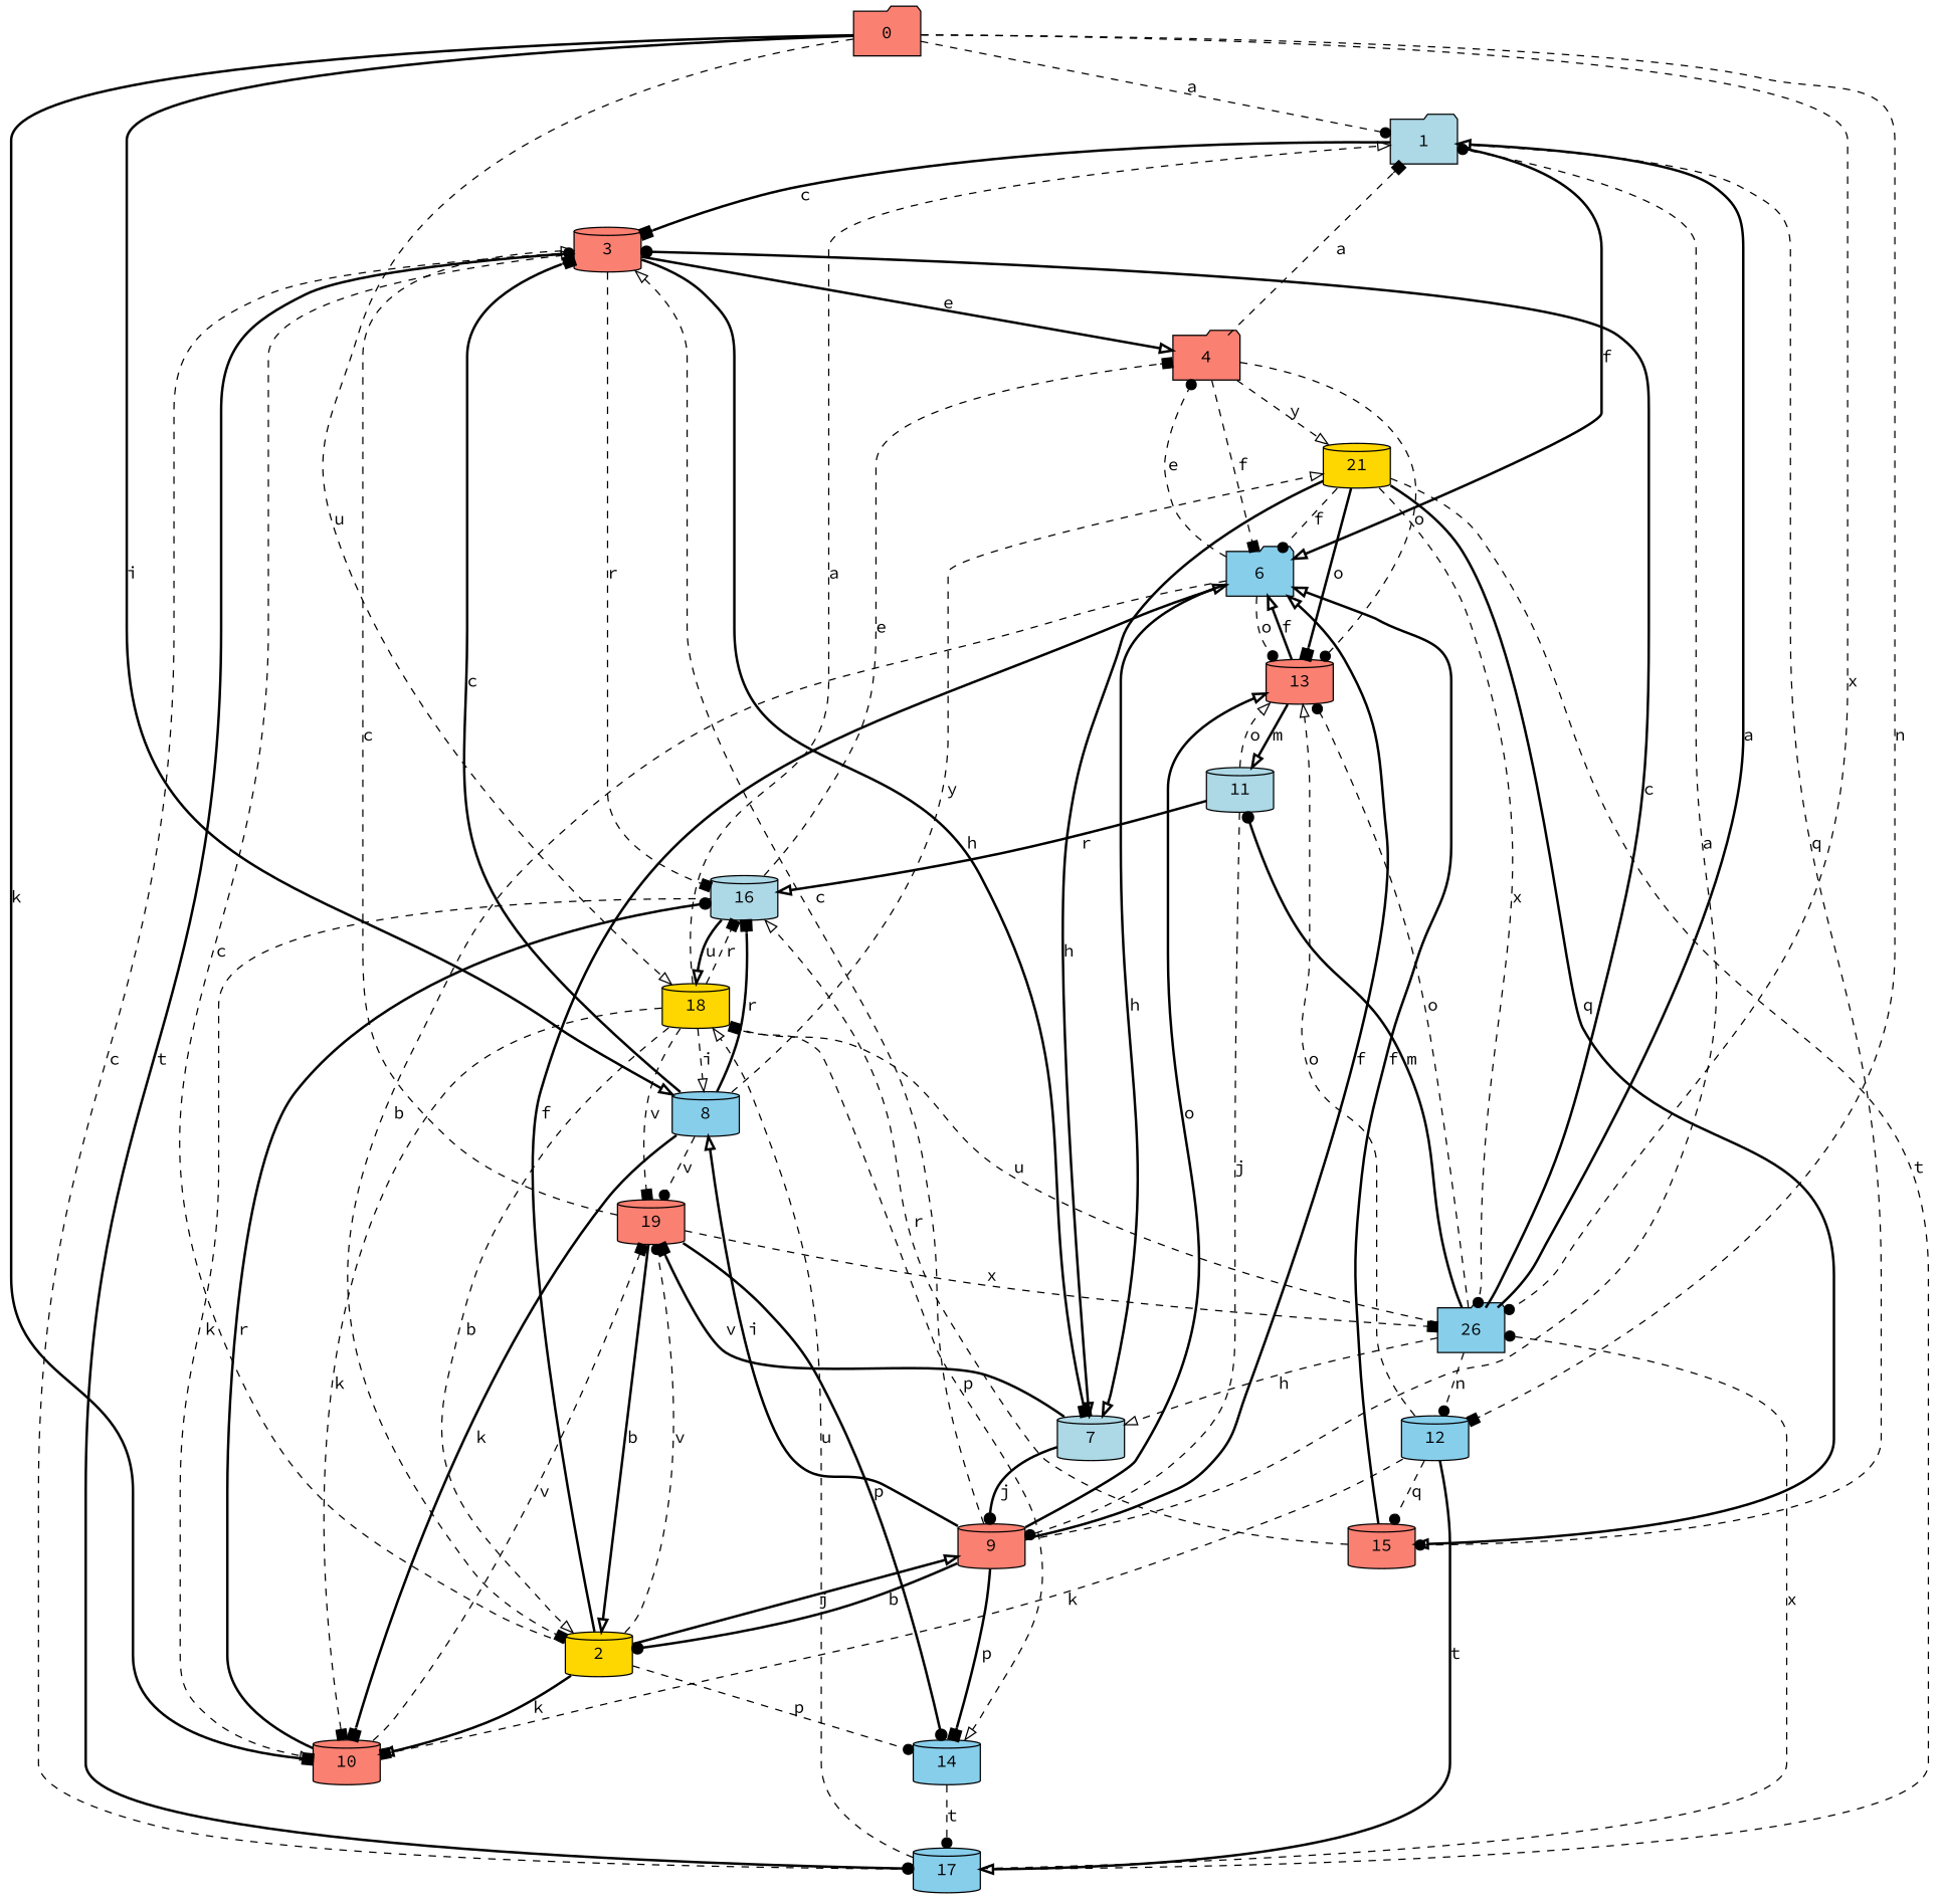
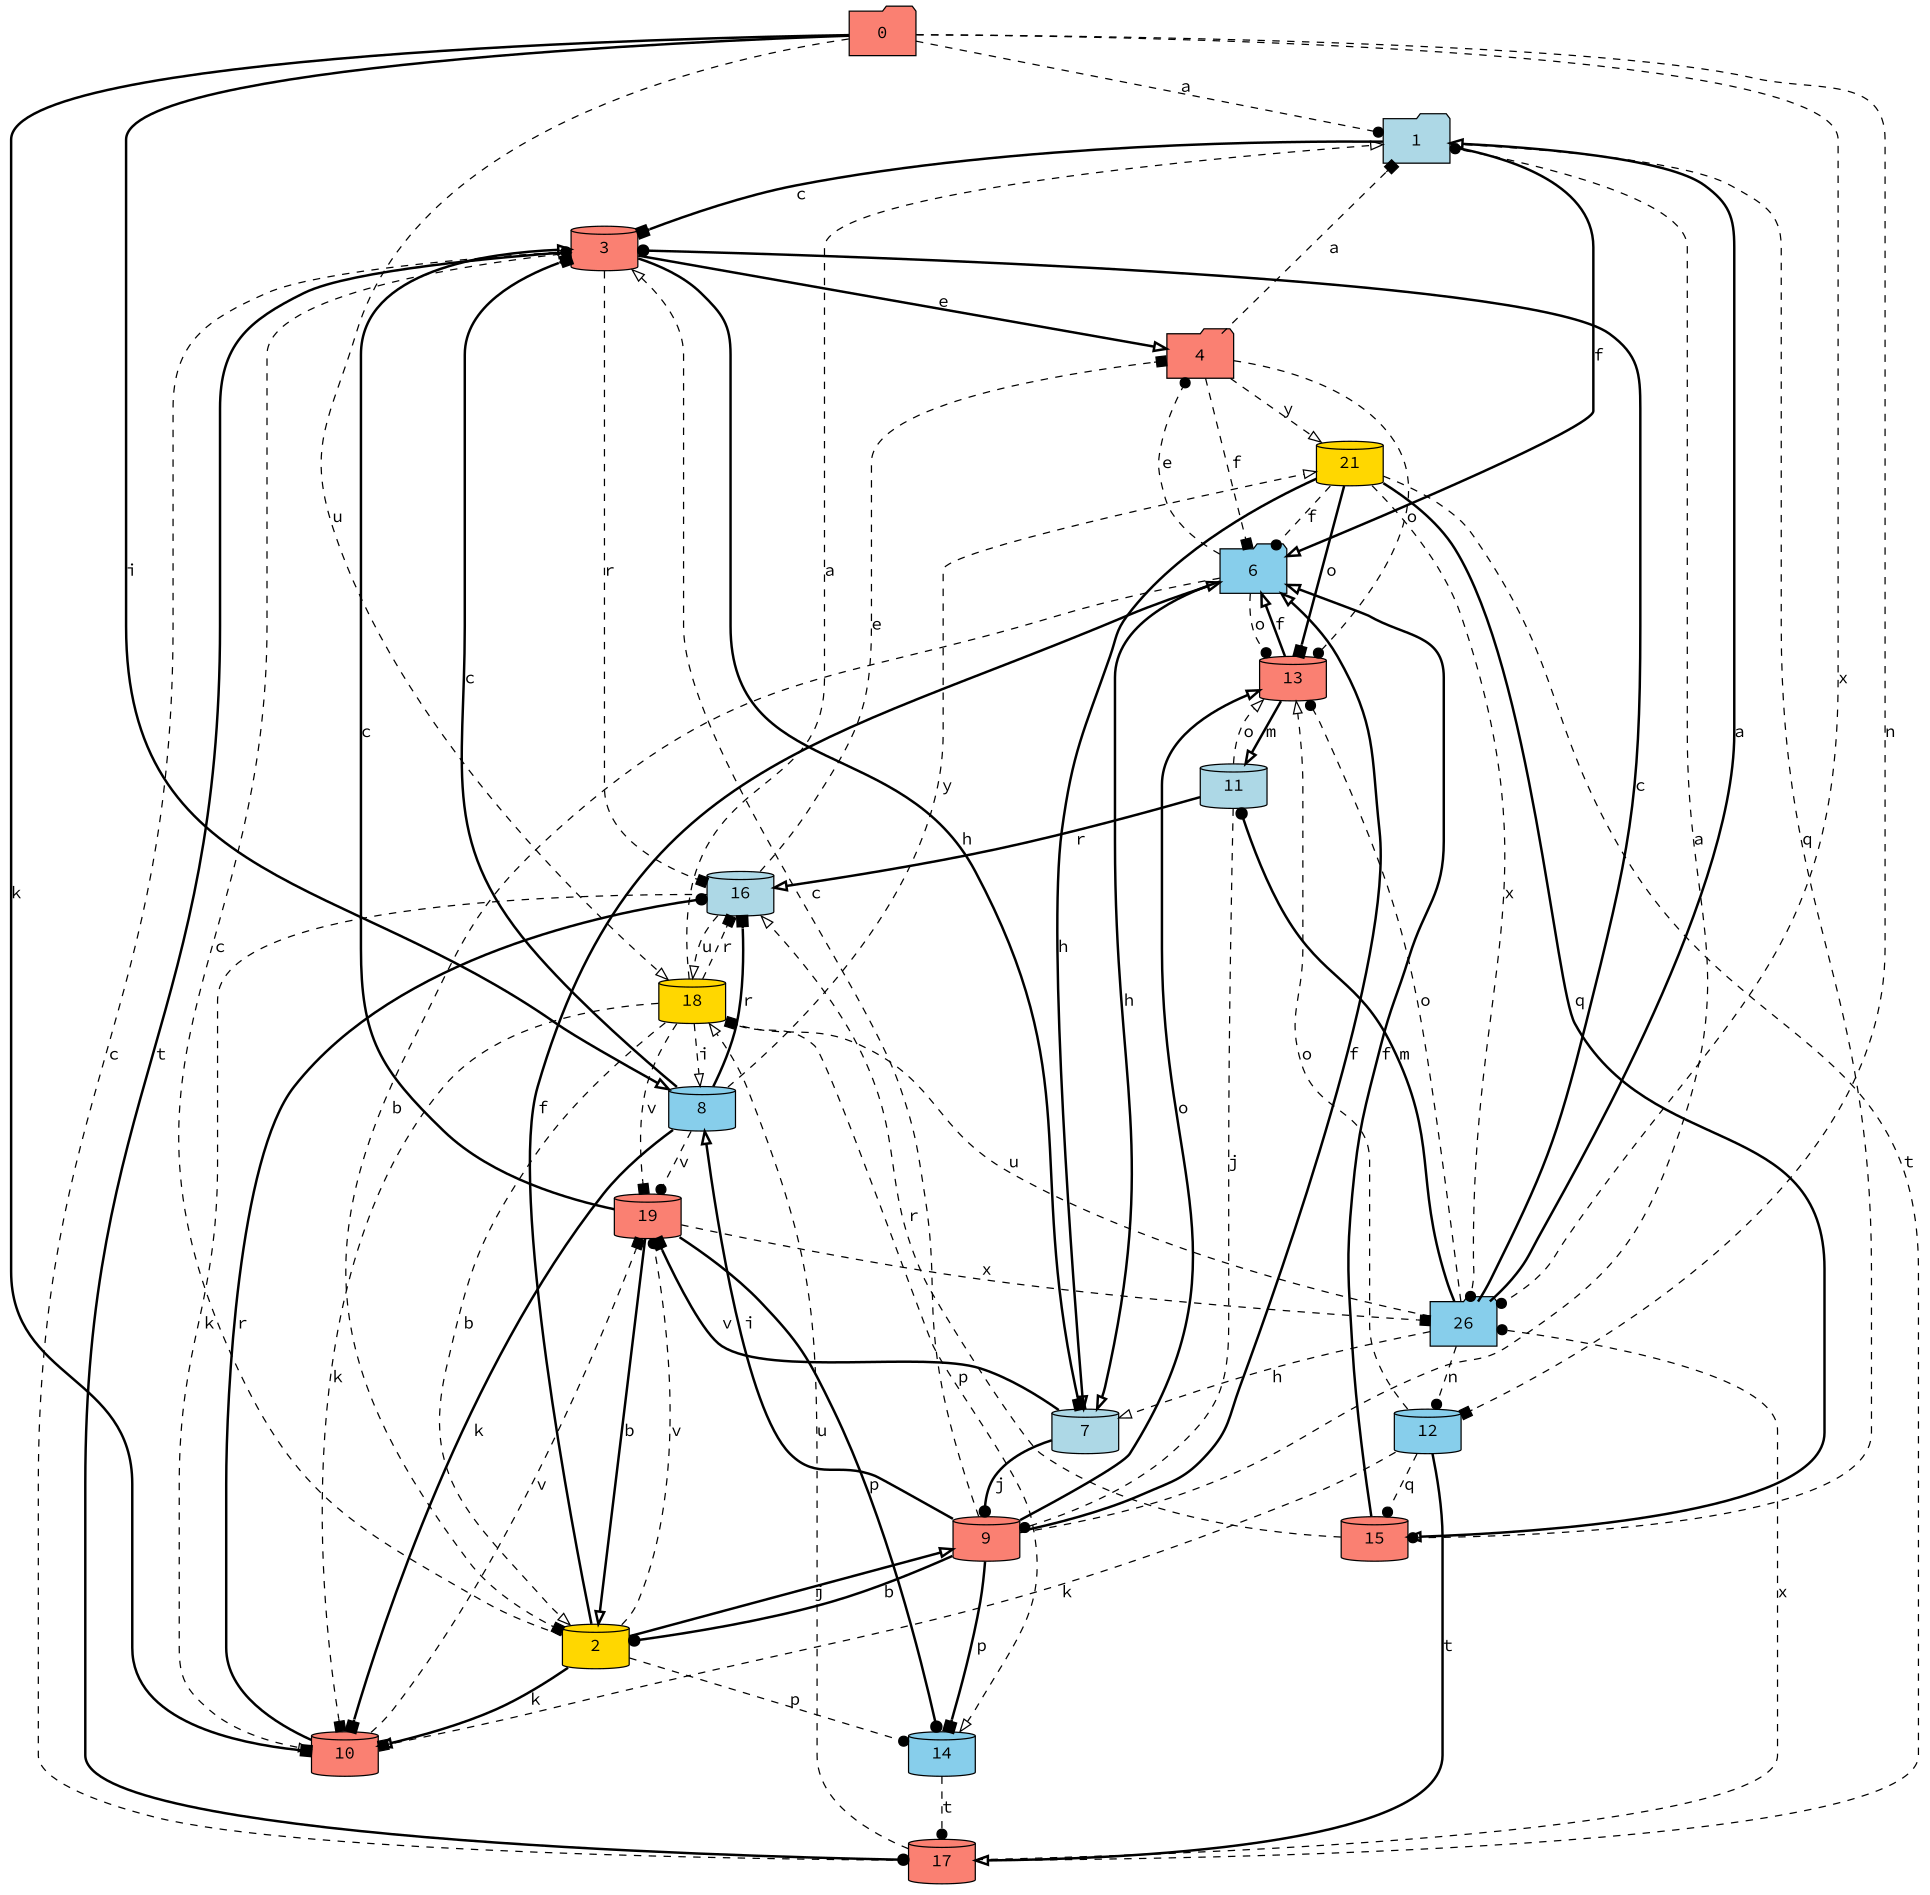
  strict digraph {
    fontname="Source Code Pro"
    node [fillcolor=salmon fontname="Source Code Pro" shape=cylinder style=filled]
    edge [arrowhead=onormal fontname="Source Code Pro" style=dashed]
    1 [fillcolor=lightblue shape=folder]
    3
    6 [fillcolor=skyblue shape=folder]
    15
    4 [shape=folder]
    7 [fillcolor=lightblue]
    16 [fillcolor=lightblue]
-   17 [fillcolor=skyblue]
+   17
    2 [fillcolor=gold]
    13
    9
    10
    14 [fillcolor=skyblue]
    19
    8 [fillcolor=skyblue]
    n16 [fillcolor=skyblue label=26 shape=folder]
    n17 [fillcolor=gold label=21]
    18 [fillcolor=gold]
    11 [fillcolor=lightblue]
    12 [fillcolor=skyblue]
    0 [shape=folder]
    1 -> 3 [arrowhead=box label=c style=bold]
    1 -> 6 [label=f style=bold]
    1 -> 15 [arrowhead=dot label=q]
    3 -> 4 [label=e style=bold]
    3 -> 7 [arrowhead=box label=h style=bold]
    3 -> 16 [arrowhead=box label=r]
    3 -> 17 [arrowhead=dot label=t style=bold]
    6 -> 4 [arrowhead=dot label=e]
    6 -> 7 [label=h style=bold]
    6 -> 2 [arrowhead=box label=b]
    6 -> 13 [arrowhead=dot label=o]
    15 -> 6 [label=f style=bold]
    15 -> 16 [label=r]
    4 -> 1 [arrowhead=box label=a]
    4 -> 6 [arrowhead=box label=f]
    4 -> 13 [arrowhead=dot label=o]
    4 -> n17 [label=y]
    7 -> 9 [arrowhead=dot label=j style=bold]
    7 -> 19 [arrowhead=box label=v style=bold]
    16 -> 4 [arrowhead=box label=e]
    16 -> 10 [label=k]
-   16 -> 18 [label=u style=bold]
+   16 -> 18 [label=u]
    17 -> 3 [arrowhead=dot label=c]
    17 -> n16 [arrowhead=dot label=x]
    17 -> 18 [label=u]
    2 -> 3 [label=c]
    2 -> 6 [label=f style=bold]
    2 -> 9 [label=j style=bold]
    2 -> 10 [label=k style=bold]
    2 -> 14 [arrowhead=dot label=p]
    2 -> 19 [arrowhead=dot label=v]
    13 -> 6 [label=f style=bold]
    13 -> 11 [label=m style=bold]
    9 -> 1 [arrowhead=dot label=a]
    9 -> 3 [label=c]
    9 -> 6 [label=f style=bold]
    9 -> 2 [arrowhead=dot label=b style=bold]
    9 -> 13 [label=o style=bold]
    9 -> 14 [arrowhead=box label=p style=bold]
    9 -> 8 [label=i style=bold]
    10 -> 16 [arrowhead=dot label=r style=bold]
    10 -> 19 [arrowhead=box label=v]
    14 -> 17 [arrowhead=dot label=t]
-   19 -> 3 [label=c]
+   19 -> 3 [label=c style=bold]
    19 -> 2 [label=b style=bold]
    19 -> 14 [arrowhead=dot label=p style=bold]
    19 -> n16 [arrowhead=box label=x]
    8 -> 3 [arrowhead=box label=c style=bold]
    8 -> 16 [arrowhead=box label=r style=bold]
    8 -> 10 [arrowhead=box label=k style=bold]
    8 -> 19 [arrowhead=dot label=v]
    8 -> n17 [label=y]
    n16 -> 1 [label=a style=bold]
    n16 -> 3 [arrowhead=dot label=c style=bold]
    n16 -> 7 [label=h]
    n16 -> 13 [arrowhead=dot label=o]
    n16 -> 18 [arrowhead=box label=u]
    n16 -> 11 [arrowhead=dot label=m style=bold]
    n16 -> 12 [arrowhead=dot label=n]
    n17 -> 6 [arrowhead=dot label=f]
    n17 -> 15 [label=q style=bold]
    n17 -> 7 [label=h style=bold]
    n17 -> 17 [label=t]
    n17 -> 13 [arrowhead=box label=o style=bold]
    n17 -> n16 [arrowhead=dot label=x]
    18 -> 1 [label=a]
    18 -> 16 [arrowhead=box label=r]
    18 -> 2 [label=b]
    18 -> 10 [arrowhead=box label=k]
    18 -> 14 [label=p]
    18 -> 19 [arrowhead=box label=v]
    18 -> 8 [label=i]
    11 -> 16 [label=r style=bold]
    11 -> 13 [label=o]
    11 -> 9 [arrowhead=dot label=j]
    12 -> 15 [arrowhead=dot label=q]
    12 -> 17 [label=t style=bold]
    12 -> 13 [label=o]
    12 -> 10 [arrowhead=box label=k]
    0 -> 1 [arrowhead=dot label=a]
    0 -> 10 [arrowhead=box label=k style=bold]
    0 -> 8 [label=i style=bold]
    0 -> n16 [arrowhead=dot label=x]
    0 -> 18 [label=u]
    0 -> 12 [arrowhead=box label=n]
  }
